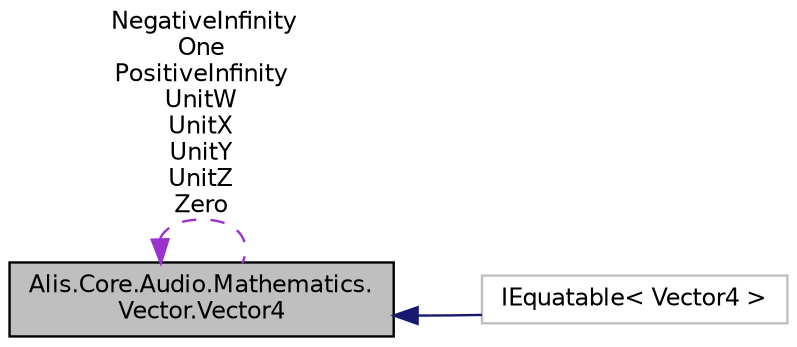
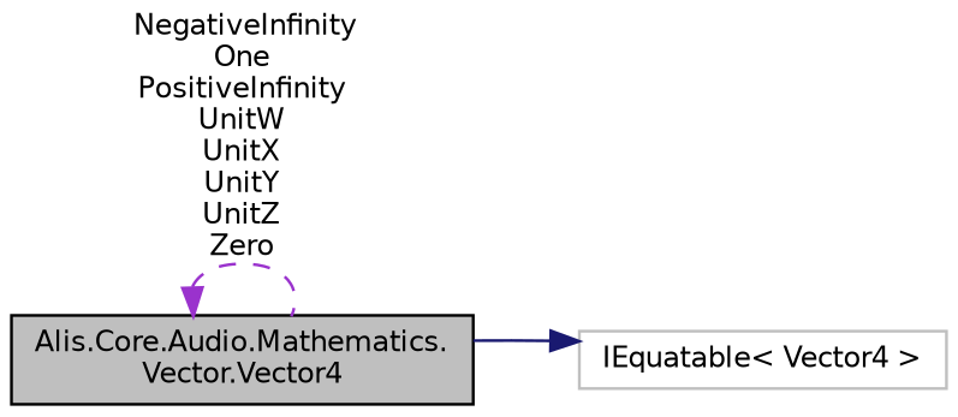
  digraph {
    rankdir=LR
    node [fontname=Helvetica fontsize=10 shape=record style=filled]
    edge [dir=back fontname=Helvetica fontsize=10 labelfontname=Helvetica labelfontsize=10]
    n1 [color=black fillcolor=grey75 fontcolor=black height=0.2 label="Alis.Core.Audio.Mathematics.\lVector.Vector4" width=0.4]
    n2 [color=grey75 fillcolor=white height=0.2 label="IEquatable\< Vector4 \>" width=0.4]
    n1 -> n1 [color=darkorchid3 label=" NegativeInfinity\nOne\nPositiveInfinity\nUnitW\nUnitX\nUnitY\nUnitZ\nZero" style=dashed]
-   n1 -> n2 [color=midnightblue style=solid]
+   n2 -> n1 [color=midnightblue style=solid]
  }
